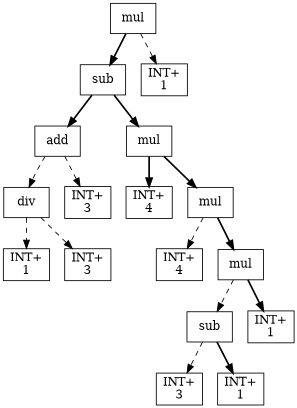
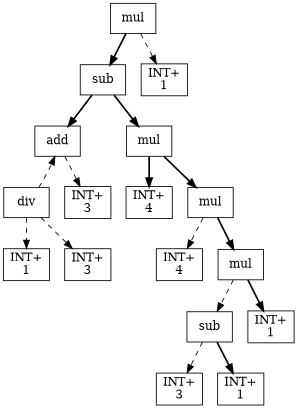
  digraph {
    node [shape=box]
    edge [style=bold]
    n1 [label=mul]
    n2 [label=sub]
    n3 [label="INT+\n1"]
    n4 [label=add]
    n5 [label=mul]
    n6 [label=div]
    n7 [label="INT+\n3"]
    n8 [label="INT+\n1"]
    n9 [label="INT+\n3"]
    n10 [label="INT+\n4"]
    n11 [label=mul]
    n12 [label="INT+\n4"]
    n13 [label=mul]
    n14 [label=sub]
    n15 [label="INT+\n1"]
    n16 [label="INT+\n3"]
    n17 [label="INT+\n1"]
    n1 -> n2
    n1 -> n3 [style=dashed]
    n2 -> n4
    n2 -> n5
-   n4 -> n6 [style=dashed]
+   n6 -> n4 [style=dashed]
    n4 -> n7 [style=dashed]
    n5 -> n10
    n5 -> n11
    n6 -> n8 [style=dashed]
    n6 -> n9 [style=dashed]
    n11 -> n12 [style=dashed]
    n11 -> n13
    n13 -> n14 [style=dashed]
    n13 -> n15
    n14 -> n16 [style=dashed]
    n14 -> n17
  }
